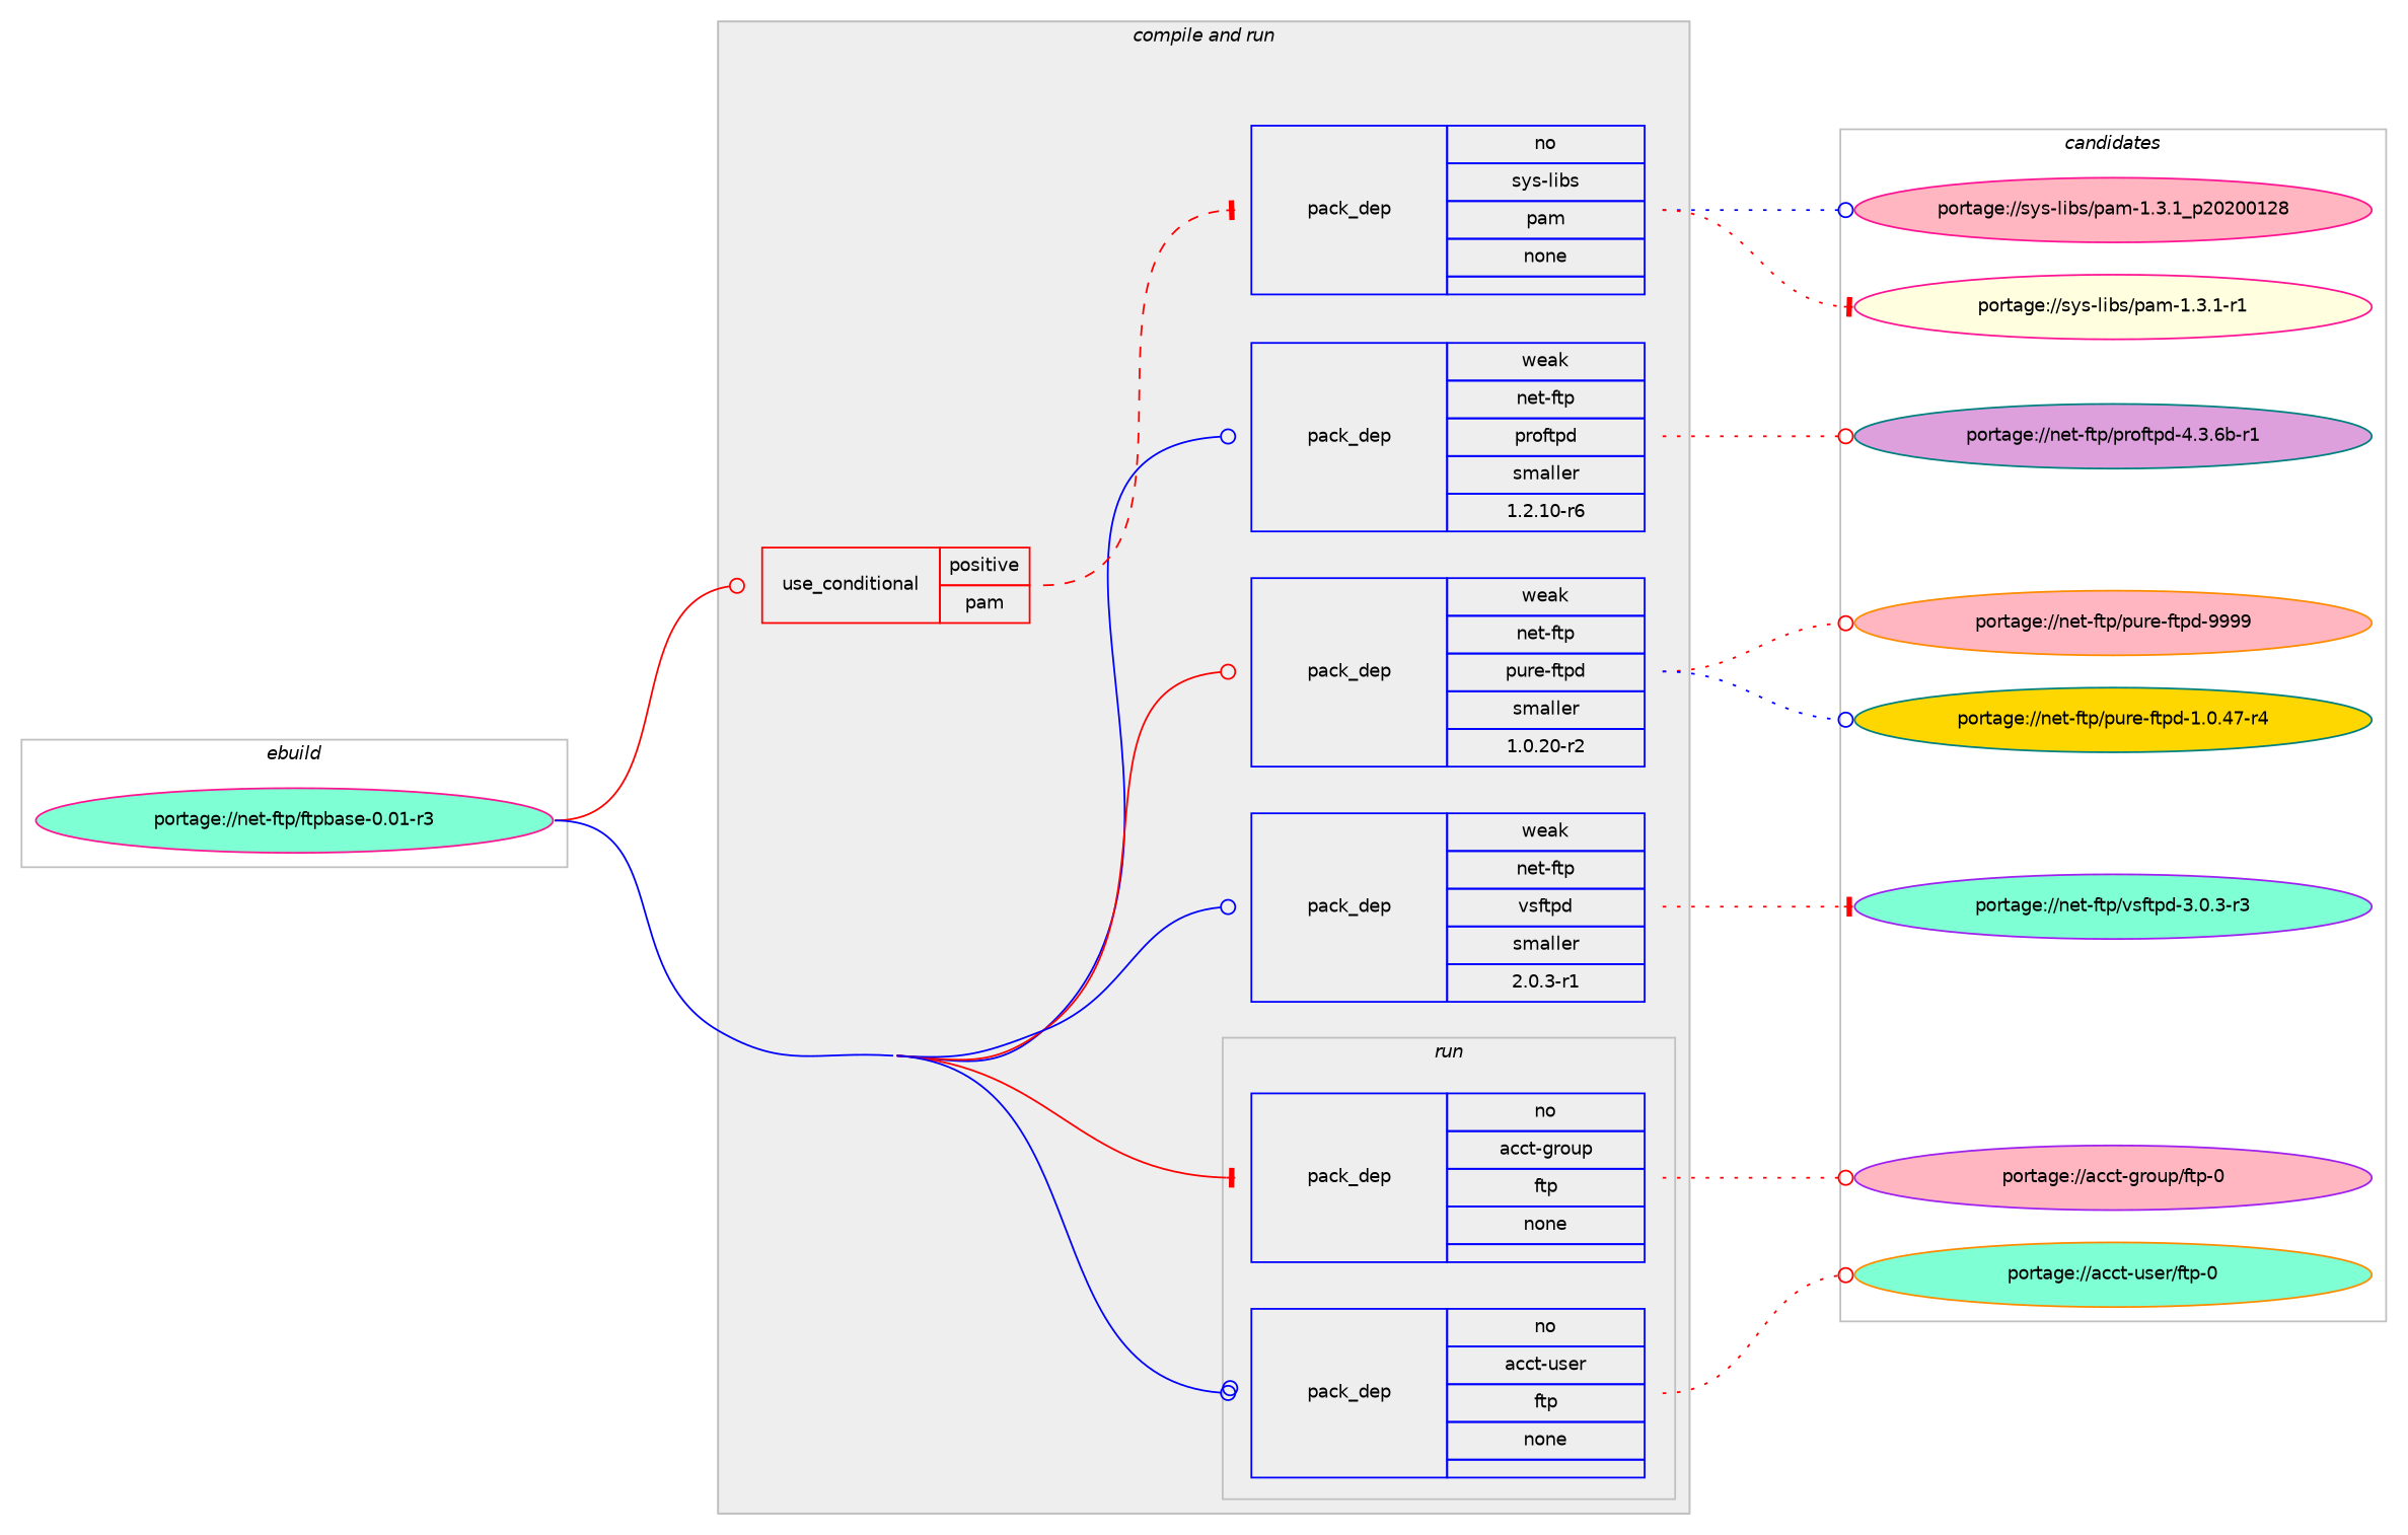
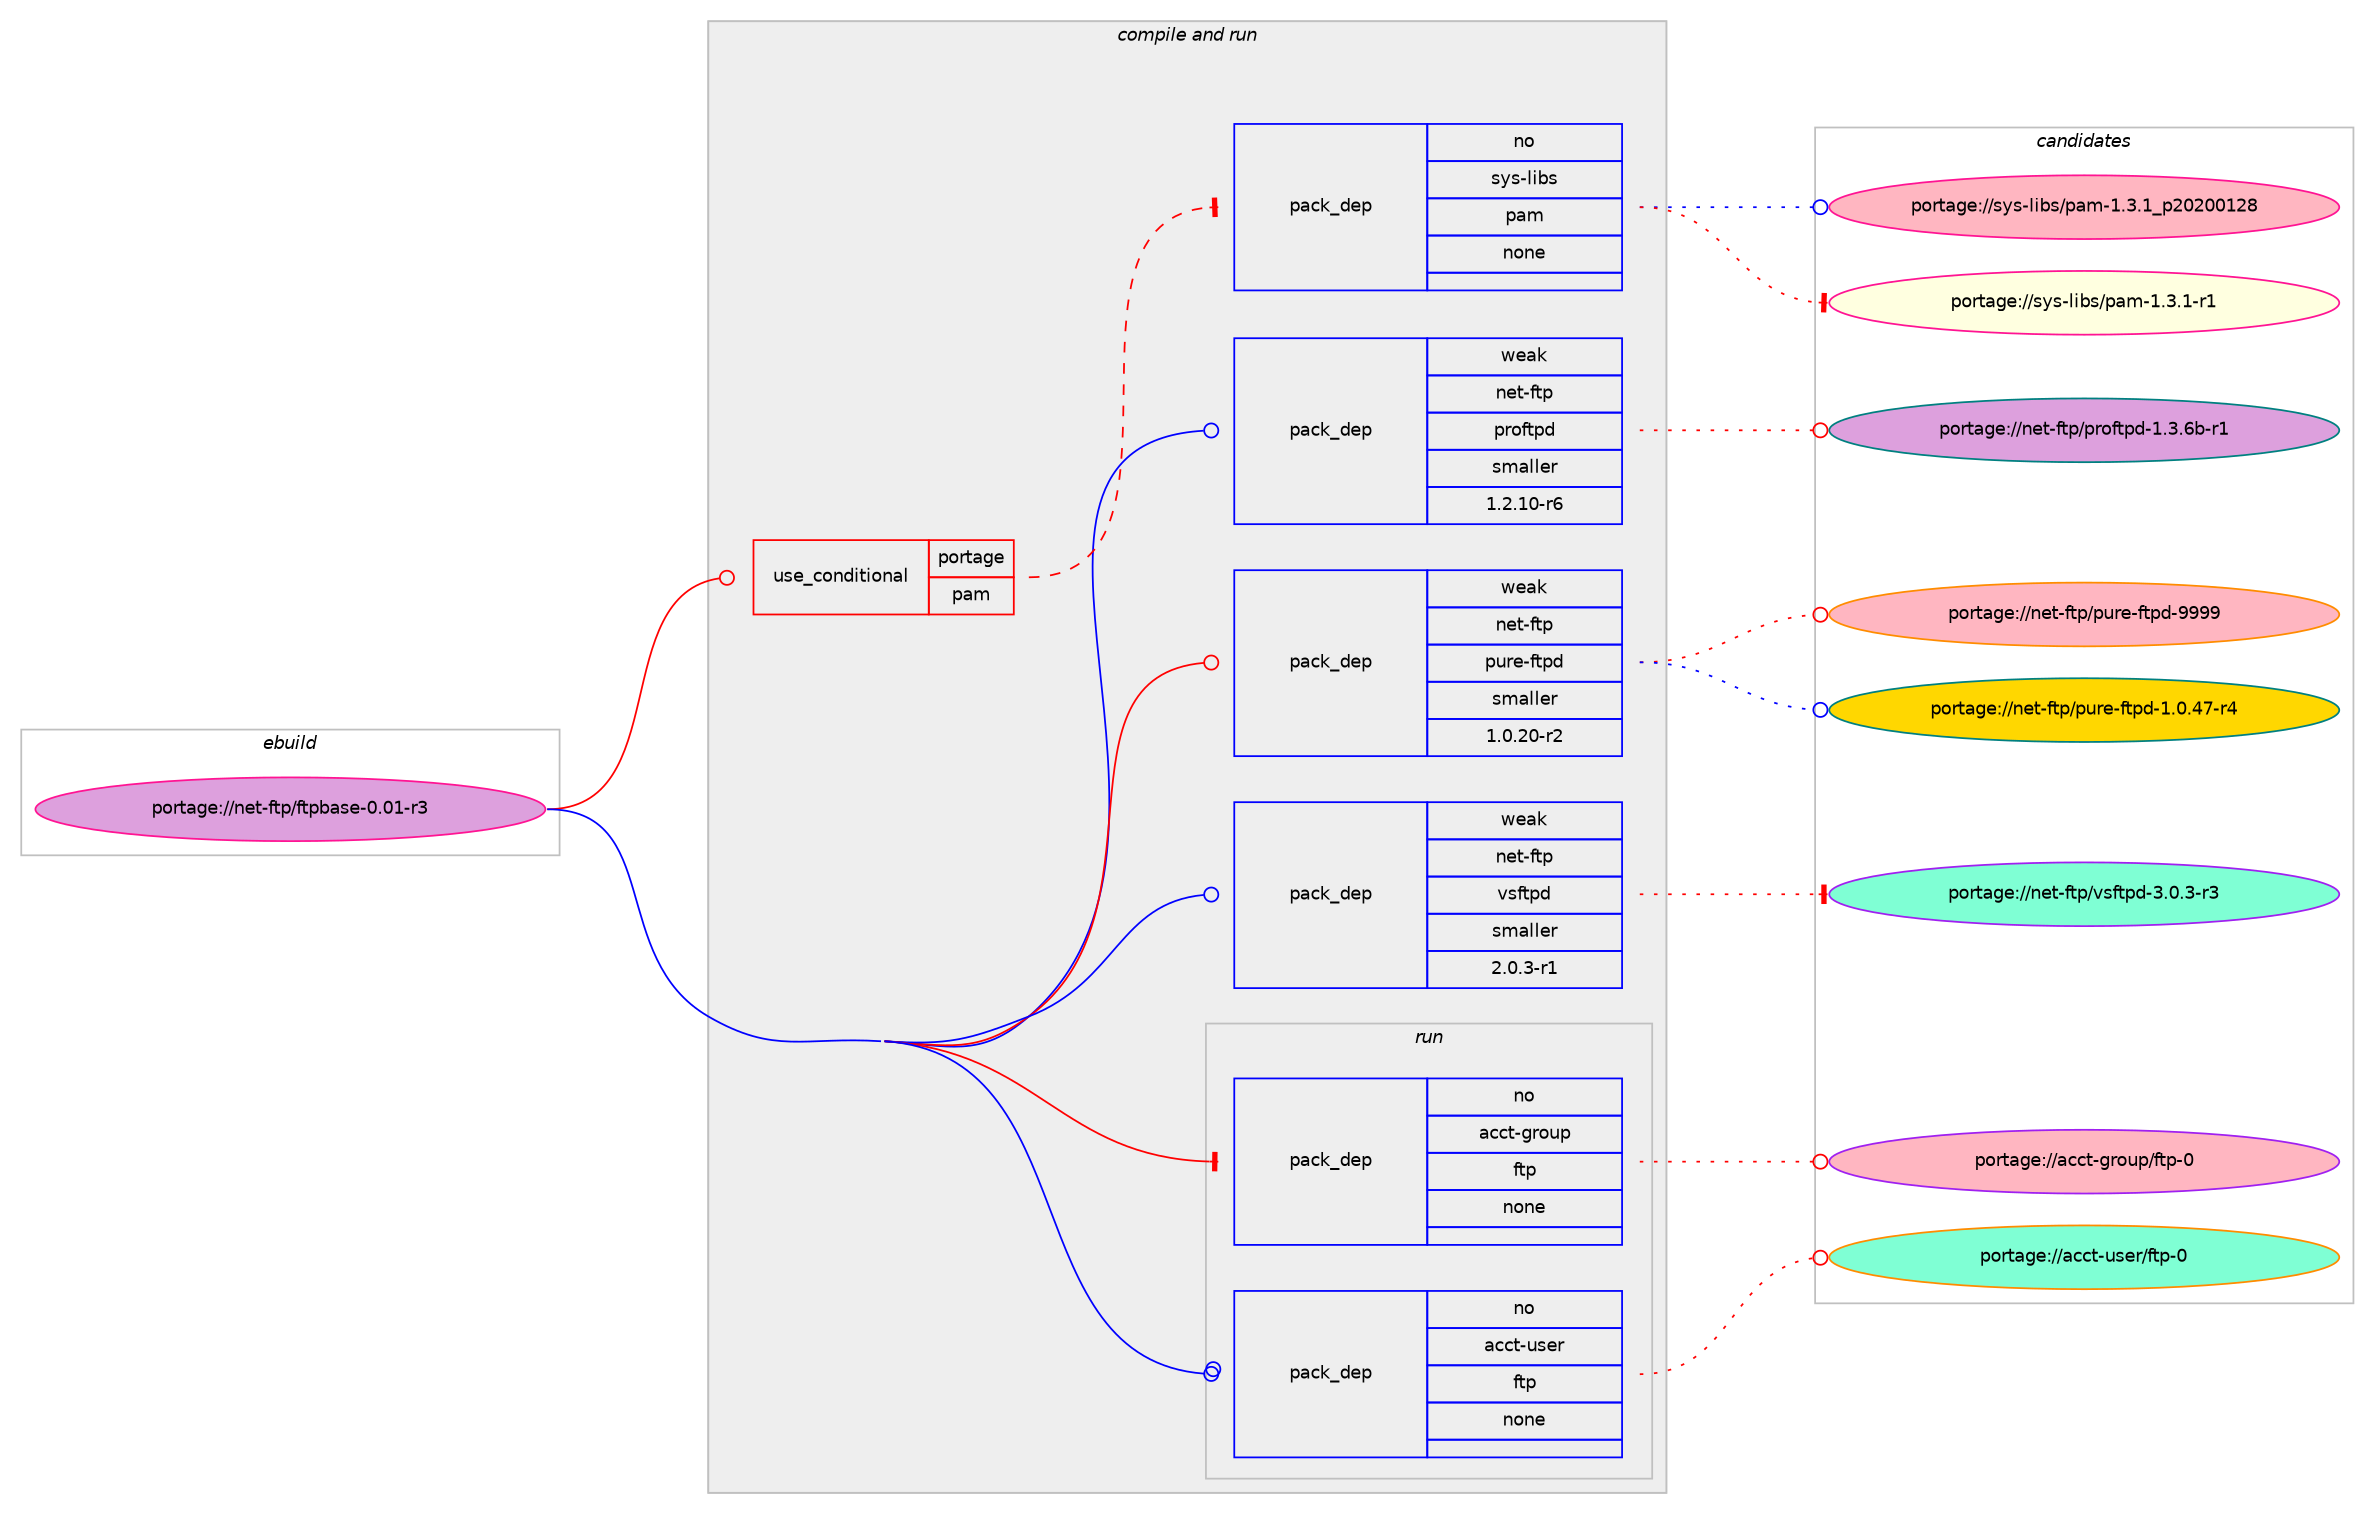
  digraph {
    compound=true
    concentrate=true
    fontname=Helvetica
    fontsize=10
    newrank=true
    rankdir=LR
    ranksep=1.5
    node [color=blue fontname=Helvetica fontsize=10 style=filled]
    edge [arrowhead=odot color=red headport=w style=dotted tailport=e weight=100]
-   n1 [color=deeppink fillcolor=aquamarine label="portage://net-ftp/ftpbase-0.01-r3" width=4]
+   n1 [color=deeppink fillcolor=plum label="portage://net-ftp/ftpbase-0.01-r3" width=4]
    n2 [label=<<TABLE BORDER="0" CELLBORDER="1" CELLSPACING="0" CELLPADDING="4" WIDTH="220"><TR><TD ROWSPAN="6" CELLPADDING="30">pack_dep</TD></TR><TR><TD WIDTH="110">no</TD></TR><TR><TD>sys-libs</TD></TR><TR><TD>pam</TD></TR><TR><TD>none</TD></TR><TR><TD></TD></TR></TABLE>> shape=none style=""]
-   n3 [color=red label=<<TABLE BORDER="0" CELLBORDER="1" CELLSPACING="0" CELLPADDING="4"><TR><TD ROWSPAN="3" CELLPADDING="10">use_conditional</TD></TR><TR><TD>positive</TD></TR><TR><TD>pam</TD></TR></TABLE>> shape=none style=""]
+   n3 [color=red label=<<TABLE BORDER="0" CELLBORDER="1" CELLSPACING="0" CELLPADDING="4"><TR><TD ROWSPAN="3" CELLPADDING="10">use_conditional</TD></TR><TR><TD>portage</TD></TR><TR><TD>pam</TD></TR></TABLE>> shape=none style=""]
    n4 [label=<<TABLE BORDER="0" CELLBORDER="1" CELLSPACING="0" CELLPADDING="4" WIDTH="220"><TR><TD ROWSPAN="6" CELLPADDING="30">pack_dep</TD></TR><TR><TD WIDTH="110">weak</TD></TR><TR><TD>net-ftp</TD></TR><TR><TD>proftpd</TD></TR><TR><TD>smaller</TD></TR><TR><TD>1.2.10-r6</TD></TR></TABLE>> shape=none style=""]
    n5 [label=<<TABLE BORDER="0" CELLBORDER="1" CELLSPACING="0" CELLPADDING="4" WIDTH="220"><TR><TD ROWSPAN="6" CELLPADDING="30">pack_dep</TD></TR><TR><TD WIDTH="110">weak</TD></TR><TR><TD>net-ftp</TD></TR><TR><TD>pure-ftpd</TD></TR><TR><TD>smaller</TD></TR><TR><TD>1.0.20-r2</TD></TR></TABLE>> shape=none style=""]
    n6 [label=<<TABLE BORDER="0" CELLBORDER="1" CELLSPACING="0" CELLPADDING="4" WIDTH="220"><TR><TD ROWSPAN="6" CELLPADDING="30">pack_dep</TD></TR><TR><TD WIDTH="110">weak</TD></TR><TR><TD>net-ftp</TD></TR><TR><TD>vsftpd</TD></TR><TR><TD>smaller</TD></TR><TR><TD>2.0.3-r1</TD></TR></TABLE>> shape=none style=""]
    n7 [label=<<TABLE BORDER="0" CELLBORDER="1" CELLSPACING="0" CELLPADDING="4" WIDTH="220"><TR><TD ROWSPAN="6" CELLPADDING="30">pack_dep</TD></TR><TR><TD WIDTH="110">no</TD></TR><TR><TD>acct-group</TD></TR><TR><TD>ftp</TD></TR><TR><TD>none</TD></TR><TR><TD></TD></TR></TABLE>> shape=none style=""]
    n8 [label=<<TABLE BORDER="0" CELLBORDER="1" CELLSPACING="0" CELLPADDING="4" WIDTH="220"><TR><TD ROWSPAN="6" CELLPADDING="30">pack_dep</TD></TR><TR><TD WIDTH="110">no</TD></TR><TR><TD>acct-user</TD></TR><TR><TD>ftp</TD></TR><TR><TD>none</TD></TR><TR><TD></TD></TR></TABLE>> shape=none style=""]
    n9 [color=deeppink fillcolor=lightpink label="portage://sys-libs/pam-1.3.1_p20200128" width=4]
    n10 [color=deeppink fillcolor=lightyellow label="portage://sys-libs/pam-1.3.1-r1" width=4]
-   n11 [color=teal fillcolor=plum label="portage://net-ftp/proftpd-4.3.6b-r1" width=4]
+   n11 [color=teal fillcolor=plum label="portage://net-ftp/proftpd-1.3.6b-r1" width=4]
    n12 [color=darkorange fillcolor=lightpink label="portage://net-ftp/pure-ftpd-9999" width=4]
    n13 [color=teal fillcolor=gold label="portage://net-ftp/pure-ftpd-1.0.47-r4" width=4]
    n14 [color=purple fillcolor=aquamarine label="portage://net-ftp/vsftpd-3.0.3-r3" width=4]
    n15 [color=purple fillcolor=lightpink label="portage://acct-group/ftp-0" width=4]
    n16 [color=darkorange fillcolor=aquamarine label="portage://acct-user/ftp-0" width=4]
    subgraph cluster_1 {
      color=gray
      label=<<i>ebuild</i>>
      rank=same
      n1
    }
    subgraph cluster_2 {
      color=gray
      label=<<i>dependencies</i>>
      subgraph cluster_3 {
        color=gray
        fillcolor="#eeeeee"
        label=<<i>compile</i>>
        style=filled
        subgraph sub_4 {
          color=gray
          fillcolor="#eeeeee"
          label=<<i>compile</i>>
          style=filled
          n4
        }
        subgraph sub_5 {
          color=gray
          fillcolor="#eeeeee"
          label=<<i>compile</i>>
          style=filled
          n3
          subgraph sub_6 {
            color=gray
            fillcolor="#eeeeee"
            label=<<i>compile</i>>
            style=filled
            n2
          }
        }
        subgraph sub_7 {
          color=gray
          fillcolor="#eeeeee"
          label=<<i>compile</i>>
          style=filled
          n5
        }
        subgraph sub_8 {
          color=gray
          fillcolor="#eeeeee"
          label=<<i>compile</i>>
          style=filled
          n6
        }
      }
      subgraph cluster_9 {
        color=gray
        fillcolor="#eeeeee"
        label=<<i>compile and run</i>>
        style=filled
      }
      subgraph cluster_10 {
        color=gray
        fillcolor="#eeeeee"
        label=<<i>run</i>>
        style=filled
        subgraph sub_11 {
          color=gray
          fillcolor="#eeeeee"
          label=<<i>run</i>>
          style=filled
          n7
        }
        subgraph sub_12 {
          color=gray
          fillcolor="#eeeeee"
          label=<<i>run</i>>
          style=filled
          n8
        }
      }
    }
    subgraph cluster_13 {
      color=gray
      label=<<i>candidates</i>>
      rank=same
      subgraph sub_14 {
        color=black
        label=<<i>candidates</i>>
        nodesep=1
        rank=same
        n9
        n10
      }
      subgraph sub_15 {
        color=black
        label=<<i>candidates</i>>
        nodesep=1
        rank=same
        n11
      }
      subgraph sub_16 {
        color=black
        label=<<i>candidates</i>>
        nodesep=1
        rank=same
        n12
        n13
      }
      subgraph sub_17 {
        color=black
        label=<<i>candidates</i>>
        nodesep=1
        rank=same
        n14
      }
      subgraph sub_18 {
        color=black
        label=<<i>candidates</i>>
        nodesep=1
        rank=same
        n15
      }
      subgraph sub_19 {
        color=black
        label=<<i>candidates</i>>
        nodesep=1
        rank=same
        n16
      }
    }
    n1 -> n3 [style=solid weight=20]
    n1 -> n4 [color=blue style=solid weight=20]
    n1 -> n5 [style=solid weight=20]
    n1 -> n6 [color=blue style=solid weight=20]
    n1 -> n7 [arrowhead=tee style=solid weight=20]
    n1 -> n8 [color=blue style=solid weight=20]
    n2 -> n9 [color=blue]
    n2 -> n10 [arrowhead=tee]
    n3 -> n2 [arrowhead=tee style=dashed weight=20]
    n4 -> n11
    n5 -> n12
    n5 -> n13 [color=blue]
    n6 -> n14 [arrowhead=tee]
    n7 -> n15
    n8 -> n16
  }
